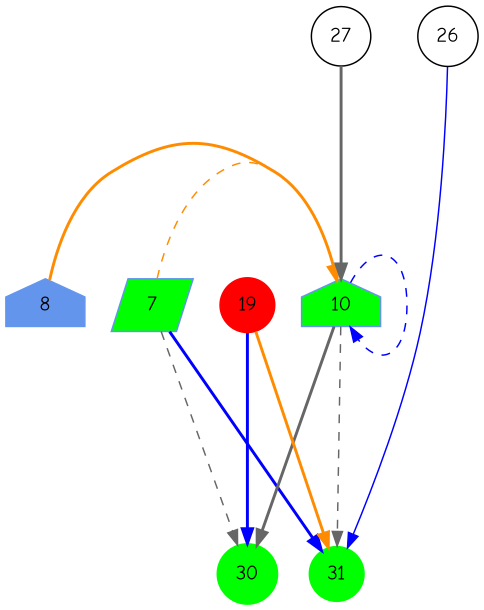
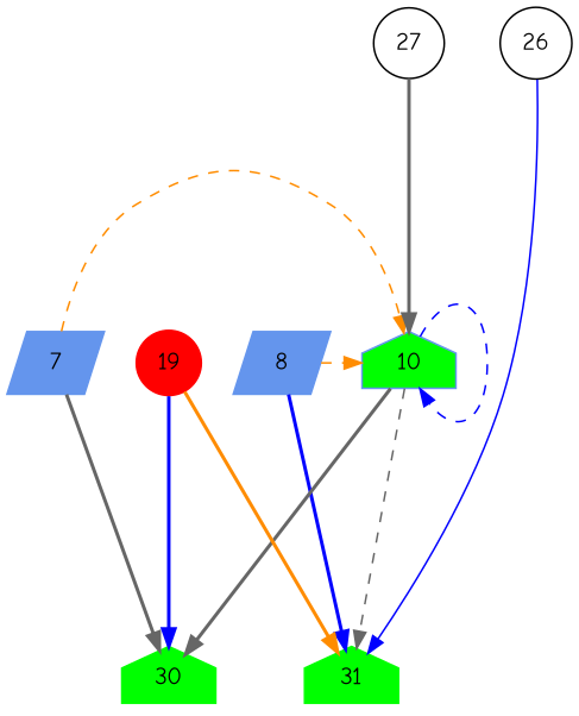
  digraph {
    fontname="Comic Neue"
    ranksep=2.0
    node [color=cornflowerblue fontname="Comic Neue" shape=circle style=filled]
    edge [color=gray40 fontname="Comic Neue" style=bold]
-   7 [shape=parallelogram fillcolor=green]
-   8 [shape=house]
+   7 [shape=parallelogram]
+   8 [shape=parallelogram]
    10 [fillcolor=green shape=house]
    19 [color=red]
    26 [color=black style=""]
    27 [color=black style=""]
-   30 [color=green]
-   31 [color=green]
+   30 [color=green shape=house]
+   31 [color=green shape=house]
    subgraph sub_1 {
      rank=same
      7
      8
      10
      19
    }
    subgraph sub_2 {
      rank=same
      26
      27
    }
    subgraph sub_3 {
      rank=same
      30
      31
    }
    7 -> 10 [color=darkorange style=dashed]
-   7 -> 30 [style=dashed]
-   7 -> 31 [color=blue]
-   8 -> 10 [color=darkorange]
+   7 -> 30
+   8 -> 31 [color=blue]
+   8 -> 10 [color=darkorange style=dashed]
    10 -> 10 [color=blue style=dashed]
    10 -> 30
    10 -> 31 [style=dashed]
    19 -> 30 [color=blue]
    19 -> 31 [color=darkorange]
    26 -> 31 [color=blue style=solid]
    27 -> 10
  }
